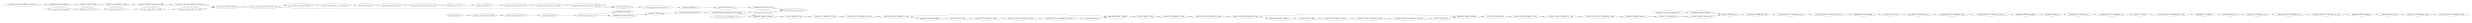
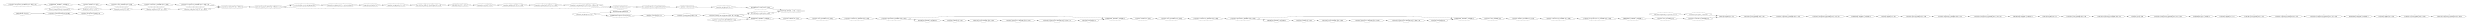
  digraph {
    fontname=Nunito
    rankdir=LR
    node [fontname=Nunito]
    edge [fontname=Nunito]
    n1 [label="(<operator>.assignment,a1[148] = v4)"]
-   n2 [label="(<operator>.logicalNot,!v4)"]
    n3 [label="(<operator>.assignment,v5 = v4)"]
    n4 [label="(<operator>.indirectIndexAccess,a1[148])"]
    n5 [label="(UNKNOWN,unsigned int,unsigned int)"]
    n6 [label="(LODWORD,LODWORD(v6))"]
    n7 [label="(<operator>.subtraction,v6 - 8)"]
    n8 [label="(<operator>.greaterThan,(unsigned int)(v6 - 8) > 0xFFB0)"]
    n9 [label="(RETURN,return result;,return result;)"]
    n10 [label="(UNKNOWN,_QWORD *,_QWORD *)"]
    n11 [label="(METHOD_RETURN,__int64 __fastcall)"]
    n12 [label="(<operator>.addition,v5 + 352)"]
    n13 [label="(<operator>.cast,(unsigned int)(v6 - 8))"]
    n14 [label="(<operator>.assignment,LODWORD(v6) = 512)"]
    n15 [label="(<operator>.logicalNot,!*(_QWORD *)(v5 + 352))"]
    n16 [label="(UNKNOWN,_QWORD *,_QWORD *)"]
    n17 [label="(UNKNOWN,_QWORD *,_QWORD *)"]
    n18 [label="(<operator>.addition,v5 + 352)"]
    n19 [label="(<operator>.addition,v5 + 360)"]
    n20 [label="(<operator>.indirection,*(_QWORD *)(v5 + 352))"]
    n21 [label="(<operator>.cast,(_QWORD *)(v5 + 352))"]
    n22 [label="(<operator>.assignment,*(_QWORD *)(v5 + 352) = v7)"]
    n23 [label="(<operator>.logicalNot,!v7)"]
    n24 [label="(<operator>.indirection,*(_QWORD *)(v5 + 352))"]
    n25 [label="(<operator>.cast,(_QWORD *)(v5 + 352))"]
    n26 [label="(<operator>.logicalNot,!*(_QWORD *)(v5 + 360))"]
    n27 [label="(UNKNOWN,_QWORD *,_QWORD *)"]
    n28 [label="(UNKNOWN,_DWORD *,_DWORD *)"]
    n29 [label="(<operator>.addition,v5 + 360)"]
    n30 [label="(<operator>.cast,(_DWORD *)a1)"]
    n31 [label="(<operator>.indirection,*(_QWORD *)(v5 + 360))"]
    n32 [label="(<operator>.cast,(_QWORD *)(v5 + 360))"]
    n33 [label="(<operator>.assignment,*(_QWORD *)(v5 + 360) = v8)"]
    n34 [label="(<operator>.logicalNot,!v8)"]
    n35 [label="(<operator>.indirection,*(_QWORD *)(v5 + 360))"]
    n36 [label="(<operator>.cast,(_QWORD *)(v5 + 360))"]
    n37 [label="(<operator>.assignment,v9 = *((_DWORD *)a1 + 156))"]
    n38 [label="(UNKNOWN,_DWORD *,_DWORD *)"]
    n39 [label="(<operator>.cast,(_DWORD *)v5)"]
    n40 [label="(<operator>.indirection,*((_DWORD *)a1 + 156))"]
    n41 [label="(<operator>.addition,(_DWORD *)a1 + 156)"]
    n42 [label="(<operator>.assignment,*(_DWORD *)v5 = 0)"]
    n43 [label="(UNKNOWN,_QWORD *,_QWORD *)"]
    n44 [label="(<operator>.addition,v5 + 16)"]
    n45 [label="(<operator>.indirection,*(_DWORD *)v5)"]
    n46 [label="(<operator>.assignment,*(_QWORD *)(v5 + 16) = a1)"]
    n47 [label="(UNKNOWN,_DWORD *,_DWORD *)"]
    n48 [label="(<operator>.addition,v5 + 24)"]
    n49 [label="(<operator>.indirection,*(_QWORD *)(v5 + 16))"]
    n50 [label="(<operator>.cast,(_QWORD *)(v5 + 16))"]
    n51 [label="(<operator>.assignment,*(_DWORD *)(v5 + 24) = v9)"]
    n52 [label="(UNKNOWN,_DWORD *,_DWORD *)"]
    n53 [label="(<operator>.addition,v5 + 8)"]
    n54 [label="(<operator>.indirection,*(_DWORD *)(v5 + 24))"]
    n55 [label="(<operator>.cast,(_DWORD *)(v5 + 24))"]
    n56 [label="(<operator>.assignment,*(_DWORD *)(v5 + 8) = -100)"]
    n57 [label="(UNKNOWN,_BYTE *,_WORD *)"]
    n58 [label="(<operator>.addition,v5 + 72)"]
    n59 [label="(<operator>.indirection,*(_DWORD *)(v5 + 8))"]
    n60 [label="(<operator>.minus,-100)"]
    n61 [label="(<operator>.cast,(_DWORD *)(v5 + 8))"]
    n62 [label="(<operator>.assignment,*(_WORD *)(v5 + 72) = v10)"]
    n63 [label="(UNKNOWN,_DWORD *,_DWORD *)"]
    n64 [label="(<operator>.addition,v5 + 340)"]
    n65 [label="(<operator>.indirection,*(_WORD *)(v5 + 72))"]
    n66 [label="(<operator>.cast,(_WORD *)(v5 + 72))"]
    n67 [label="(<operator>.assignment,*(_DWORD *)(v5 + 340) = v6)"]
    n68 [label="(UNKNOWN,_DWORD *,_DWORD *)"]
    n69 [label="(<operator>.addition,v5 + 344)"]
    n70 [label="(<operator>.indirection,*(_DWORD *)(v5 + 340))"]
    n71 [label="(<operator>.cast,(_DWORD *)(v5 + 340))"]
    n72 [label="(<operator>.assignment,*(_DWORD *)(v5 + 344) = v6)"]
    n73 [label="(<operator>.and,*((_BYTE *)a1 + 895) & 2)"]
    n74 [label="(tftp_set_timeouts,tftp_set_timeouts(v5))"]
    n75 [label="(UNKNOWN,_BYTE *,_BYTE *)"]
    n76 [label="(<operator>.indirection,*(_DWORD *)(v5 + 344))"]
    n77 [label="(<operator>.cast,(_DWORD *)(v5 + 344))"]
    n78 [label="(<operator>.cast,(_BYTE *)a1)"]
    n79 [label="(<operator>.equals,(*((_BYTE *)a1 + 895) & 2) == 0)"]
    n80 [label="(__errno_location,__errno_assignmentOr())"]
    n81 [label="(<operator>.indirection,*a1)"]
    n82 [label="(<operator>.assignment,v12 = __errno_location())"]
    n83 [label="(Curl_pgrsStartNow,Curl_pgrsStartNow(*a1))"]
    n84 [label="(<operator>.indirection,*((_BYTE *)a1 + 895))"]
    n85 [label="(<operator>.addition,(_BYTE *)a1 + 895)"]
    n86 [label="(<operator>.indirection,*a1)"]
    n87 [label="(<operator>.assignment,v13 = *a1)"]
    n88 [label="(Curl_failf,Curl_failf(v13, \"bind() failed; %s\", v14))"]
    n89 [label="(UNKNOWN,_BYTE *,_BYTE *)"]
    n90 [label="(<operator>.cast,(_BYTE *)a1)"]
    n91 [label="(<operators>.assignmentOr,*((_BYTE *)a1 + 895) |= 2u)"]
    n92 [label="(<operator>.indirection,*((_BYTE *)a1 + 895))"]
    n93 [label="(<operator>.addition,(_BYTE *)a1 + 895)"]
    n94 [label="(<operator>.indirection,*a2)"]
    n95 [label="(<operator>.assignment,*a2 = 1)"]
    n96 [label="(RETURN,return result;,return result;)"]
    n97 [label="(METHOD,tftp_connect)"]
-   n1 -> n2
-   n2 -> n3
    n3 -> n5
    n3 -> n6
    n4 -> n1
    n5 -> n7
    n7 -> n13
    n8 -> n9
    n8 -> n10
    n9 -> n11
    n10 -> n12
    n12 -> n21
    n13 -> n8
    n14 -> n10
    n15 -> n16
    n15 -> n17
    n16 -> n18
    n17 -> n19
    n18 -> n25
    n19 -> n32
    n20 -> n15
    n21 -> n20
    n22 -> n23
    n23 -> n17
    n24 -> n22
    n25 -> n24
    n26 -> n27
    n26 -> n28
    n27 -> n29
    n28 -> n30
    n29 -> n36
    n30 -> n41
    n31 -> n26
    n32 -> n31
    n33 -> n34
    n34 -> n28
    n35 -> n33
    n36 -> n35
    n37 -> n38
    n38 -> n39
    n39 -> n45
    n40 -> n37
    n41 -> n40
    n42 -> n43
    n43 -> n44
    n44 -> n50
    n45 -> n44
    n46 -> n47
    n47 -> n48
    n48 -> n55
    n49 -> n46
    n50 -> n49
    n51 -> n52
    n52 -> n53
    n53 -> n61
    n54 -> n51
    n55 -> n54
    n56 -> n57
    n57 -> n58
    n58 -> n66
    n59 -> n60
    n60 -> n56
    n61 -> n59
    n62 -> n63
    n63 -> n64
    n64 -> n71
    n65 -> n62
    n66 -> n65
    n67 -> n68
    n68 -> n69
    n69 -> n77
    n71 -> n70
    n72 -> n73
    n73 -> n79
    n74 -> n75
    n75 -> n78
    n76 -> n72
    n77 -> n76
    n78 -> n85
    n79 -> n80
    n79 -> n81
    n80 -> n82
    n81 -> n83
    n82 -> n86
    n83 -> n94
    n84 -> n73
    n85 -> n84
    n86 -> n87
    n87 -> n88
    n88 -> n89
    n89 -> n90
    n90 -> n93
    n91 -> n81
    n92 -> n91
    n93 -> n92
    n94 -> n95
    n95 -> n96
    n96 -> n11
    n97 -> n4
  }
